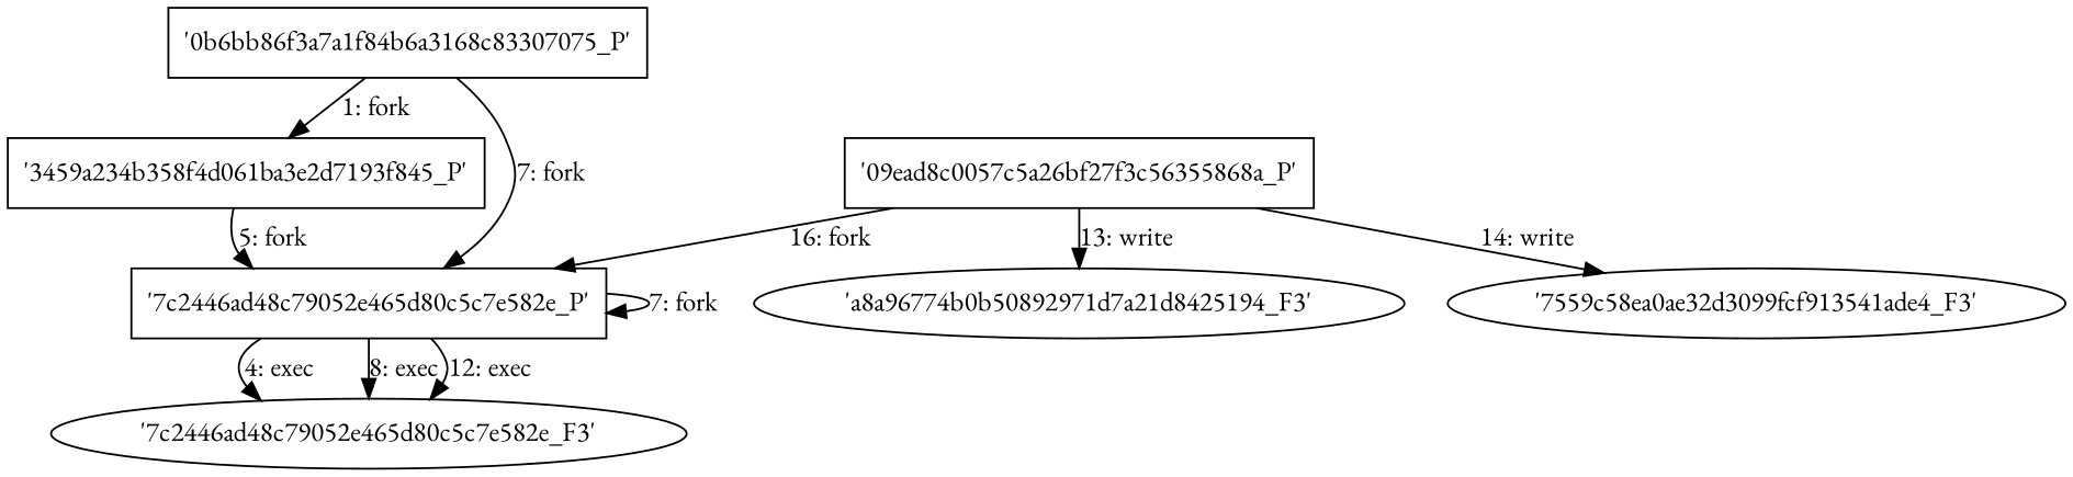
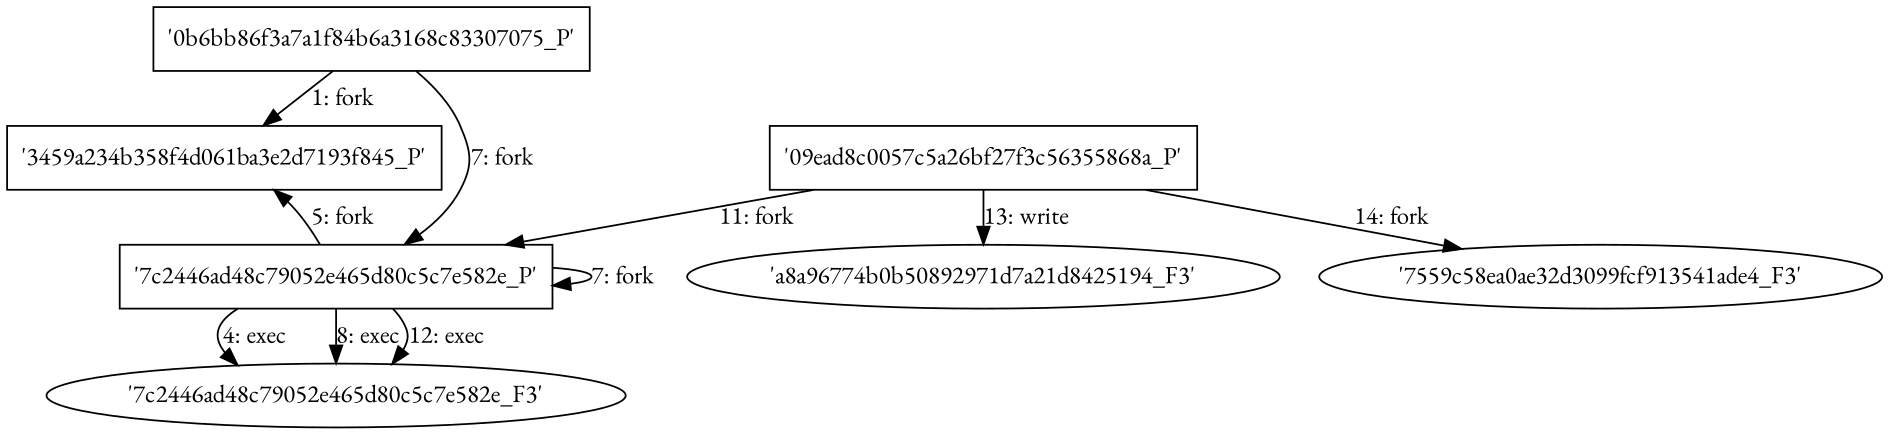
  digraph {
    engine=neato
    fixedsize=false
    fontname="EB Garamond"
    fontsize=10
    nodesep=0.3
    rankdir=TB
    ranksep=0
    splines=true
    node [fontname="EB Garamond" node_type=Process shape=box]
    edge [fontname="EB Garamond"]
    "'0b6bb86f3a7a1f84b6a3168c83307075_P'"
    "'3459a234b358f4d061ba3e2d7193f845_P'"
    "'7c2446ad48c79052e465d80c5c7e582e_P'"
    "'7c2446ad48c79052e465d80c5c7e582e_F3'" [node_type=File shape=ellipse]
    "'09ead8c0057c5a26bf27f3c56355868a_P'"
    "'a8a96774b0b50892971d7a21d8425194_F3'" [node_type=file shape=ellipse]
    "'7559c58ea0ae32d3099fcf913541ade4_F3'" [node_type=file shape=ellipse]
    "'0b6bb86f3a7a1f84b6a3168c83307075_P'" -> "'3459a234b358f4d061ba3e2d7193f845_P'" [label="1: fork"]
    "'0b6bb86f3a7a1f84b6a3168c83307075_P'" -> "'7c2446ad48c79052e465d80c5c7e582e_P'" [label="7: fork"]
-   "'3459a234b358f4d061ba3e2d7193f845_P'" -> "'7c2446ad48c79052e465d80c5c7e582e_P'" [label="5: fork"]
+   "'7c2446ad48c79052e465d80c5c7e582e_P'" -> "'3459a234b358f4d061ba3e2d7193f845_P'" [label="5: fork"]
    "'7c2446ad48c79052e465d80c5c7e582e_P'" -> "'7c2446ad48c79052e465d80c5c7e582e_P'" [label="7: fork"]
    "'7c2446ad48c79052e465d80c5c7e582e_P'" -> "'7c2446ad48c79052e465d80c5c7e582e_F3'" [label="4: exec"]
    "'7c2446ad48c79052e465d80c5c7e582e_P'" -> "'7c2446ad48c79052e465d80c5c7e582e_F3'" [label="8: exec"]
    "'7c2446ad48c79052e465d80c5c7e582e_P'" -> "'7c2446ad48c79052e465d80c5c7e582e_F3'" [label="12: exec"]
-   "'09ead8c0057c5a26bf27f3c56355868a_P'" -> "'7c2446ad48c79052e465d80c5c7e582e_P'" [label="16: fork"]
+   "'09ead8c0057c5a26bf27f3c56355868a_P'" -> "'7c2446ad48c79052e465d80c5c7e582e_P'" [label="11: fork"]
    "'09ead8c0057c5a26bf27f3c56355868a_P'" -> "'a8a96774b0b50892971d7a21d8425194_F3'" [label="13: write"]
-   "'09ead8c0057c5a26bf27f3c56355868a_P'" -> "'7559c58ea0ae32d3099fcf913541ade4_F3'" [label="14: write"]
+   "'09ead8c0057c5a26bf27f3c56355868a_P'" -> "'7559c58ea0ae32d3099fcf913541ade4_F3'" [label="14: fork"]
  }
